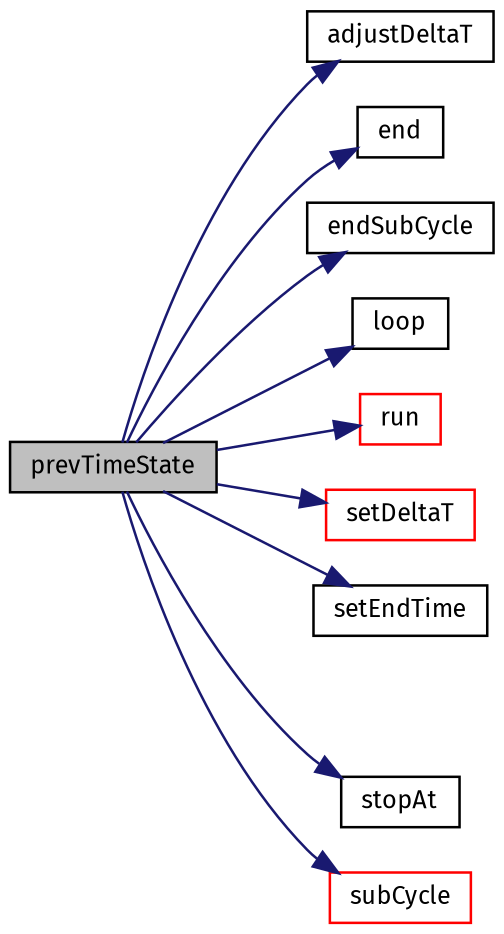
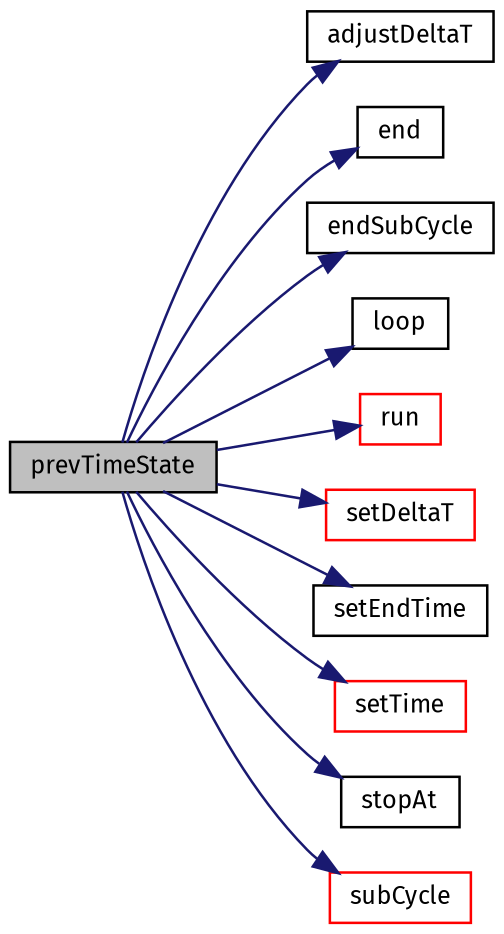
  digraph {
    fontname="Fira Sans"
    rankdir=LR
    node [color=black fontname="Fira Sans" fontsize=10 shape=record]
    edge [color=midnightblue fontname="Fira Sans" fontsize=10 labelfontname=FreeSans labelfontsize=10 style=solid]
    n1 [fillcolor=grey75 fontcolor=black height=0.2 label=prevTimeState style=filled width=0.4]
    n2 [height=0.2 label=adjustDeltaT width=0.4]
    n3 [height=0.2 label=end width=0.4]
    n4 [height=0.2 label=endSubCycle width=0.4]
    n5 [height=0.2 label=loop width=0.4]
    n6 [color=red height=0.2 label=run width=0.4]
    n7 [color=red height=0.2 label=setDeltaT width=0.4]
    n8 [height=0.2 label=setEndTime width=0.4]
+   n9 [color=red height=0.2 label=setTime width=0.4]
    n10 [height=0.2 label=stopAt width=0.4]
    n11 [color=red height=0.2 label=subCycle width=0.4]
    n1 -> n2
    n1 -> n3
    n1 -> n4
    n1 -> n5
    n1 -> n6
    n1 -> n7
    n1 -> n8
+   n1 -> n9
    n1 -> n10
    n1 -> n11
  }
